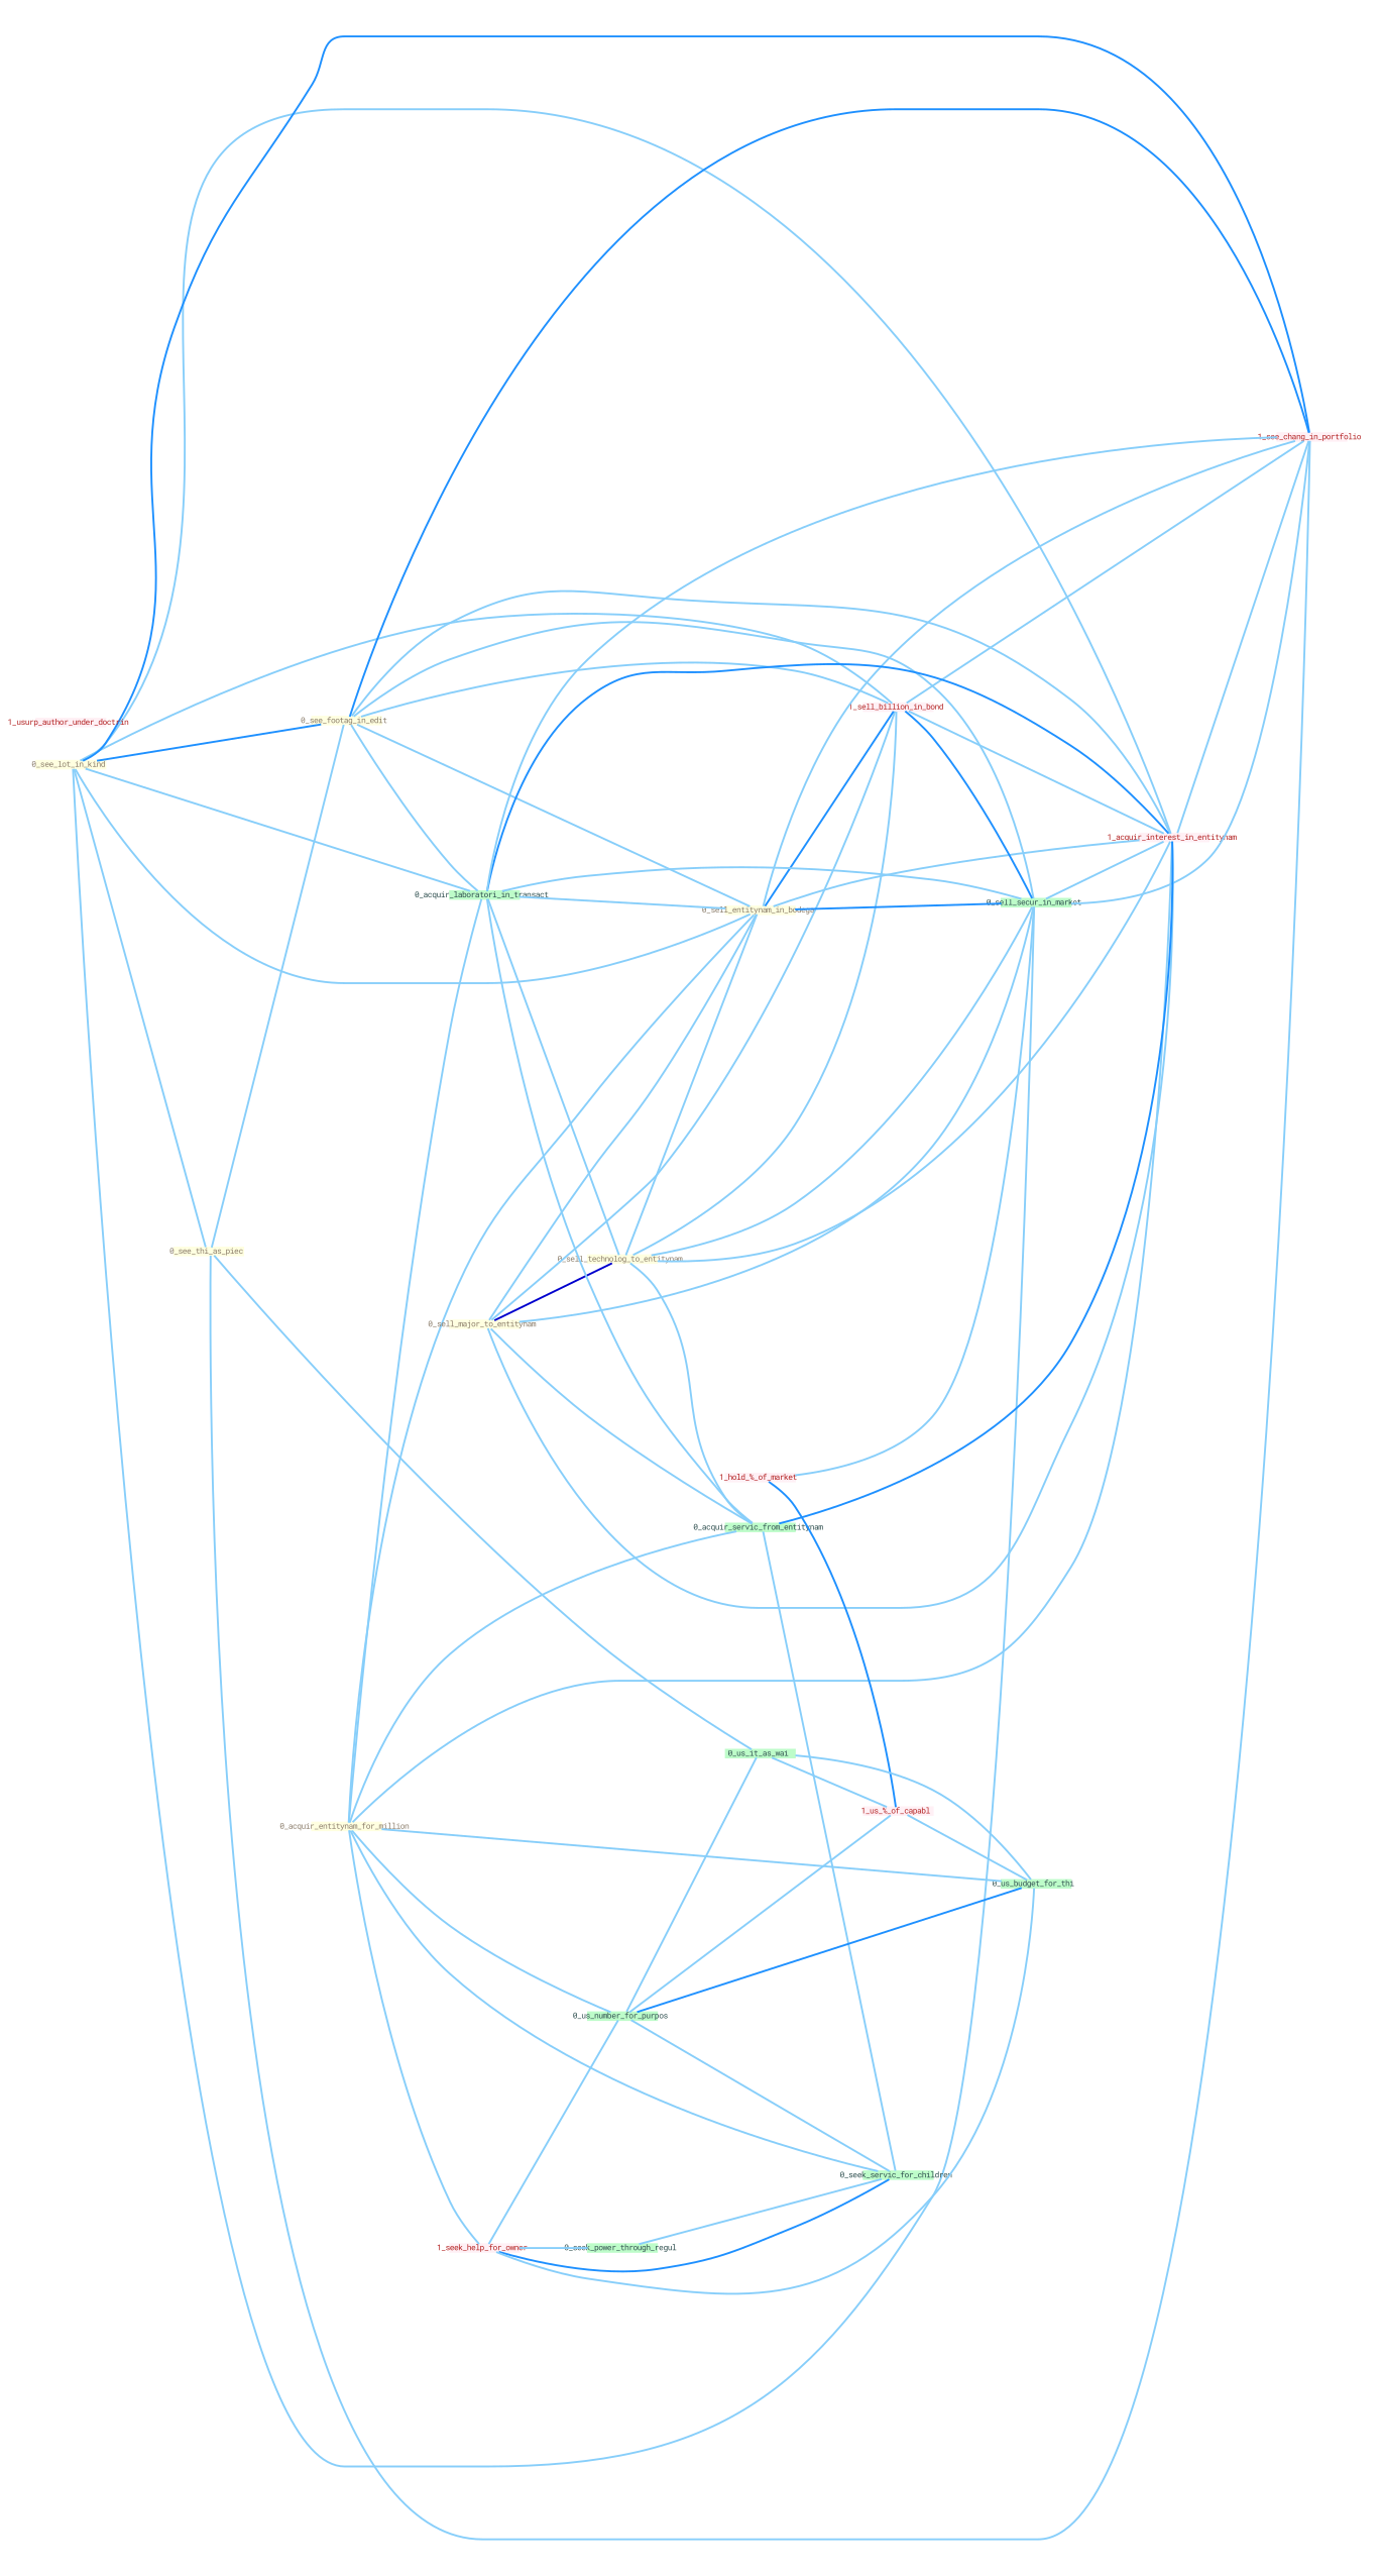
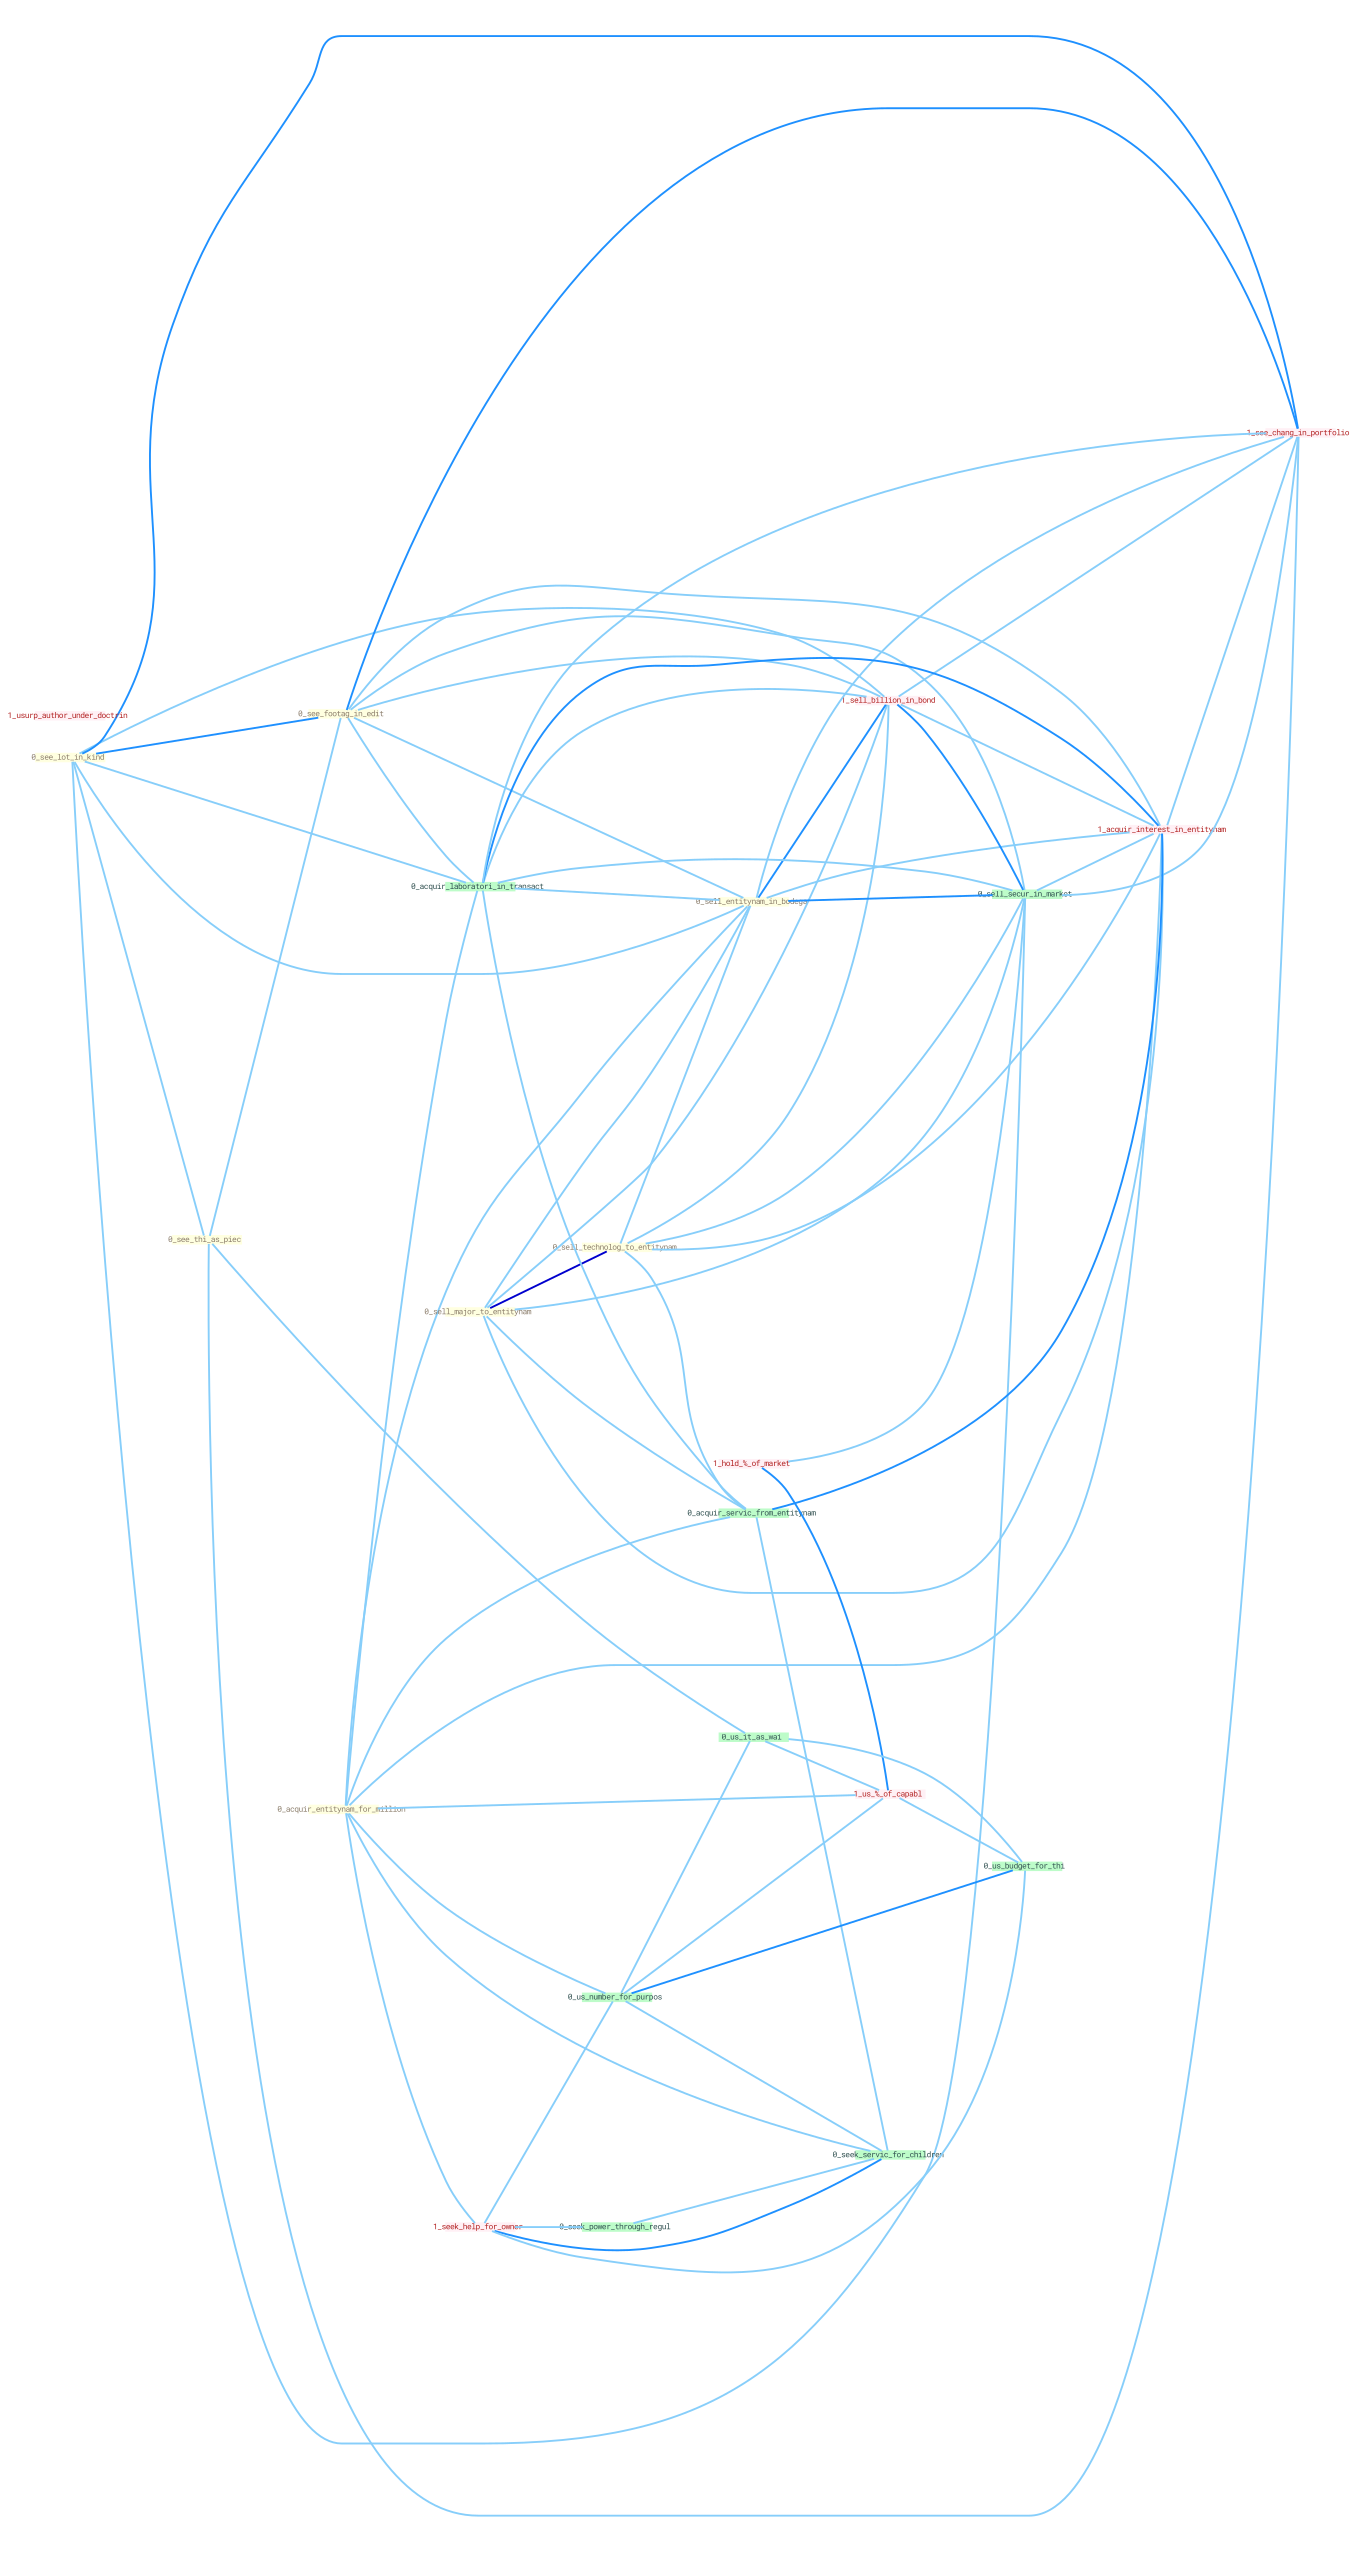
  graph {
    fontname="Roboto Mono"
    rankdir=LR
    node [color="#BDFCC9" fixedsize=true fontcolor="#2f4f4f" fontname="Roboto Mono" fontsize=4 shape=polygon style=filled]
    edge [color="#87cefa" fontname="Roboto Mono" w=1]
    "0_see_lot_in_kind " [color="#ffffe0" fontcolor="#8b7d6b" height=.06 width=.5]
    "0_acquir_entitynam_for_million " [color="#ffffe0" fontcolor="#8b7d6b" height=.06 width=.5]
    "0_sell_major_to_entitynam " [color="#ffffe0" fontcolor="#8b7d6b" height=.06 width=.5]
    "0_see_thi_as_piec " [color="#ffffe0" fontcolor="#8b7d6b" height=.06 width=.5]
    "0_sell_technolog_to_entitynam " [color="#ffffe0" fontcolor="#8b7d6b" height=.06 width=.5]
    "0_sell_entitynam_in_bodega " [color="#ffffe0" fontcolor="#8b7d6b" height=.06 width=.5]
    "0_see_footag_in_edit " [color="#ffffe0" fontcolor="#8b7d6b" height=.06 width=.5]
    "1_seek_help_for_owner " [color="#fff0f5" fontcolor="#b22222" height=.06 width=.5]
    "1_hold_%_of_market " [color="#fff0f5" fontcolor="#b22222" height=.06 width=.5]
    "1_sell_billion_in_bond " [color="#fff0f5" fontcolor="#b22222" height=.06 width=.5]
    "1_usurp_author_under_doctrin " [color="#fff0f5" fontcolor="#b22222" height=.06 width=.5]
    "1_us_%_of_capabl " [color="#fff0f5" fontcolor="#b22222" height=.06 width=.5]
    "1_acquir_interest_in_entitynam " [color="#fff0f5" fontcolor="#b22222" height=.06 width=.5]
    "1_see_chang_in_portfolio " [color="#fff0f5" fontcolor="#b22222" height=.06 width=.5]
    "0_acquir_laboratori_in_transact " [height=.06 width=.5]
    "0_sell_secur_in_market " [height=.06 width=.5]
    "0_acquir_servic_from_entitynam " [height=.06 width=.5]
    "0_us_number_for_purpos " [height=.06 width=.5]
    "0_seek_servic_for_children " [height=.06 width=.5]
    "0_us_budget_for_thi " [height=.06 width=.5]
    "0_us_it_as_wai " [height=.06 width=.5]
    "0_seek_power_through_regul " [height=.06 width=.5]
    subgraph sub_1 {
      "0_see_lot_in_kind "
      "0_acquir_entitynam_for_million "
      "0_sell_major_to_entitynam "
      "0_see_thi_as_piec "
      "0_sell_technolog_to_entitynam "
      "0_sell_entitynam_in_bodega "
      "0_see_footag_in_edit "
    }
    subgraph sub_2 {
      "1_seek_help_for_owner "
      "1_hold_%_of_market "
      "1_sell_billion_in_bond "
      "1_usurp_author_under_doctrin "
      "1_us_%_of_capabl "
      "1_acquir_interest_in_entitynam "
      "1_see_chang_in_portfolio "
    }
    "0_see_lot_in_kind " -- "0_see_thi_as_piec "
    "0_see_lot_in_kind " -- "0_sell_entitynam_in_bodega "
    "0_see_lot_in_kind " -- "0_see_footag_in_edit " [color="#1e90ff" w=2]
    "0_see_lot_in_kind " -- "1_sell_billion_in_bond "
-   "0_see_lot_in_kind " -- "1_acquir_interest_in_entitynam "
    "0_see_lot_in_kind " -- "1_see_chang_in_portfolio " [color="#1e90ff" w=2]
    "0_see_lot_in_kind " -- "0_acquir_laboratori_in_transact "
    "0_see_lot_in_kind " -- "0_sell_secur_in_market "
    "0_acquir_entitynam_for_million " -- "0_sell_entitynam_in_bodega "
    "0_acquir_entitynam_for_million " -- "1_seek_help_for_owner "
    "0_acquir_entitynam_for_million " -- "1_acquir_interest_in_entitynam "
    "0_acquir_entitynam_for_million " -- "0_acquir_laboratori_in_transact "
    "0_acquir_entitynam_for_million " -- "0_acquir_servic_from_entitynam "
    "0_acquir_entitynam_for_million " -- "0_us_number_for_purpos "
    "0_acquir_entitynam_for_million " -- "0_seek_servic_for_children "
-   "0_acquir_entitynam_for_million " -- "0_us_budget_for_thi "
+   "0_acquir_entitynam_for_million " -- "1_us_%_of_capabl "
    "0_sell_major_to_entitynam " -- "0_sell_technolog_to_entitynam " [color="#0000cd" w=3]
    "0_sell_major_to_entitynam " -- "0_sell_entitynam_in_bodega "
    "0_sell_major_to_entitynam " -- "1_sell_billion_in_bond "
    "0_sell_major_to_entitynam " -- "1_acquir_interest_in_entitynam "
    "0_sell_major_to_entitynam " -- "0_sell_secur_in_market "
    "0_sell_major_to_entitynam " -- "0_acquir_servic_from_entitynam "
    "0_see_thi_as_piec " -- "0_see_footag_in_edit "
    "0_see_thi_as_piec " -- "1_see_chang_in_portfolio "
    "0_see_thi_as_piec " -- "0_us_it_as_wai "
    "0_sell_technolog_to_entitynam " -- "0_sell_entitynam_in_bodega "
    "0_sell_technolog_to_entitynam " -- "1_sell_billion_in_bond "
    "0_sell_technolog_to_entitynam " -- "1_acquir_interest_in_entitynam "
    "0_sell_technolog_to_entitynam " -- "0_sell_secur_in_market "
    "0_sell_technolog_to_entitynam " -- "0_acquir_servic_from_entitynam "
    "0_sell_entitynam_in_bodega " -- "0_see_footag_in_edit "
    "0_sell_entitynam_in_bodega " -- "1_sell_billion_in_bond " [color="#1e90ff" w=2]
    "0_sell_entitynam_in_bodega " -- "1_acquir_interest_in_entitynam "
    "0_sell_entitynam_in_bodega " -- "1_see_chang_in_portfolio "
    "0_sell_entitynam_in_bodega " -- "0_acquir_laboratori_in_transact "
    "0_sell_entitynam_in_bodega " -- "0_sell_secur_in_market " [color="#1e90ff" w=2]
    "0_see_footag_in_edit " -- "1_sell_billion_in_bond "
    "0_see_footag_in_edit " -- "1_acquir_interest_in_entitynam "
    "0_see_footag_in_edit " -- "1_see_chang_in_portfolio " [color="#1e90ff" w=2]
    "0_see_footag_in_edit " -- "0_acquir_laboratori_in_transact "
    "0_see_footag_in_edit " -- "0_sell_secur_in_market "
    "1_seek_help_for_owner " -- "0_us_number_for_purpos "
    "1_seek_help_for_owner " -- "0_seek_servic_for_children " [color="#1e90ff" w=2]
    "1_seek_help_for_owner " -- "0_us_budget_for_thi "
    "1_seek_help_for_owner " -- "0_seek_power_through_regul "
    "1_hold_%_of_market " -- "1_us_%_of_capabl " [color="#1e90ff" w=2]
    "1_hold_%_of_market " -- "0_sell_secur_in_market "
    "1_sell_billion_in_bond " -- "1_acquir_interest_in_entitynam "
    "1_sell_billion_in_bond " -- "1_see_chang_in_portfolio "
    "1_sell_billion_in_bond " -- "0_sell_secur_in_market " [color="#1e90ff" w=2]
    "1_us_%_of_capabl " -- "0_us_budget_for_thi "
    "1_acquir_interest_in_entitynam " -- "1_see_chang_in_portfolio "
-   "0_acquir_laboratori_in_transact " -- "0_sell_technolog_to_entitynam "
+   "0_acquir_laboratori_in_transact " -- "1_sell_billion_in_bond "
    "0_acquir_laboratori_in_transact " -- "1_acquir_interest_in_entitynam " [color="#1e90ff" w=2]
    "0_acquir_laboratori_in_transact " -- "1_see_chang_in_portfolio "
    "0_acquir_laboratori_in_transact " -- "0_sell_secur_in_market "
    "0_sell_secur_in_market " -- "1_acquir_interest_in_entitynam "
    "0_sell_secur_in_market " -- "1_see_chang_in_portfolio "
    "0_acquir_servic_from_entitynam " -- "1_acquir_interest_in_entitynam " [color="#1e90ff" w=2]
    "0_acquir_servic_from_entitynam " -- "0_acquir_laboratori_in_transact "
    "0_acquir_servic_from_entitynam " -- "0_seek_servic_for_children "
    "0_us_number_for_purpos " -- "1_us_%_of_capabl "
    "0_us_number_for_purpos " -- "0_seek_servic_for_children "
    "0_us_number_for_purpos " -- "0_us_budget_for_thi " [color="#1e90ff" w=2]
    "0_us_number_for_purpos " -- "0_us_it_as_wai "
    "0_us_it_as_wai " -- "1_us_%_of_capabl "
    "0_us_it_as_wai " -- "0_us_budget_for_thi "
    "0_seek_power_through_regul " -- "0_seek_servic_for_children "
  }
